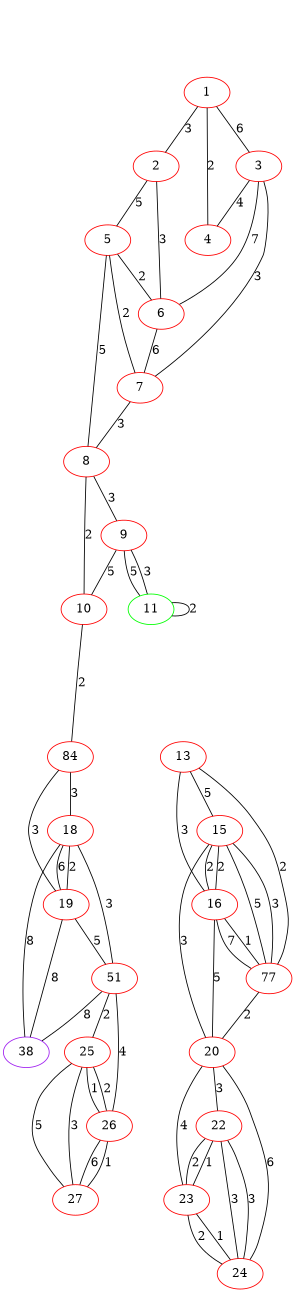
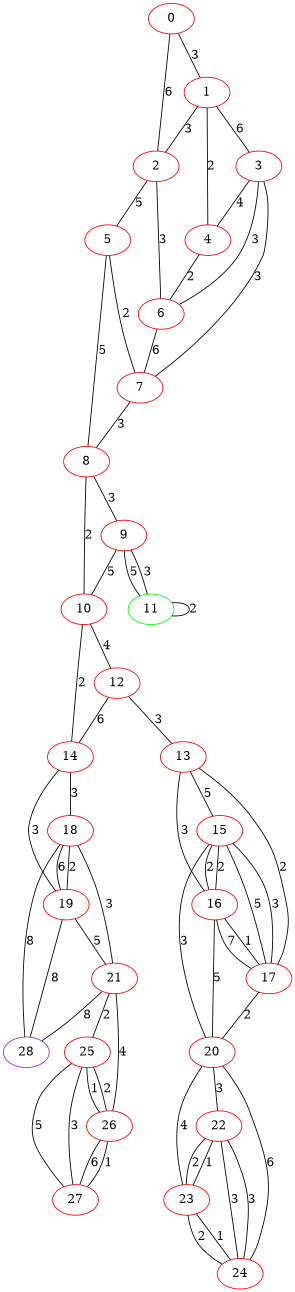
  graph {
    node [color=red weight=1]
+   0
    1
    2
    3
    4
    5
    6
    7
    8
    9
    10
    11 [color=green weight=2]
-   14 [label=84]
+   12
+   14
    13
    18
    19
    15
    16
-   17 [label=77]
+   17
    20
-   21 [label=51]
-   28 [color=purple weight=4 label=38]
+   21
+   28 [color=purple weight=4]
    22
    23
    24
    25
    26
    27
+   0 -- 1 [label=3]
+   0 -- 2 [label=6]
    1 -- 2 [label=3]
    1 -- 3 [label=6]
    1 -- 4 [label=2]
    2 -- 5 [label=5]
    2 -- 6 [label=3]
    3 -- 4 [label=4]
-   3 -- 6 [label=7]
+   3 -- 6 [label=3]
    3 -- 7 [label=3]
-   5 -- 6 [label=2]
+   4 -- 6 [label=2]
    5 -- 7 [label=2]
    5 -- 8 [label=5]
    6 -- 7 [label=6]
    7 -- 8 [label=3]
    8 -- 9 [label=3]
    8 -- 10 [label=2]
    9 -- 10 [label=5]
    9 -- 11 [label=5]
    9 -- 11 [label=3]
+   10 -- 12 [label=4]
    10 -- 14 [label=2]
    11 -- 11 [label=2]
+   12 -- 14 [label=6]
+   12 -- 13 [label=3]
    14 -- 18 [label=3]
    14 -- 19 [label=3]
    13 -- 15 [label=5]
    13 -- 16 [label=3]
    13 -- 17 [label=2]
    18 -- 19 [label=6]
    18 -- 19 [label=2]
    18 -- 21 [label=3]
    18 -- 28 [label=8]
    19 -- 21 [label=5]
    19 -- 28 [label=8]
    15 -- 16 [label=2]
    15 -- 16 [label=2]
    15 -- 17 [label=5]
    15 -- 17 [label=3]
    15 -- 20 [label=3]
    16 -- 17 [label=7]
    16 -- 17 [label=1]
    16 -- 20 [label=5]
    17 -- 20 [label=2]
    20 -- 22 [label=3]
    20 -- 23 [label=4]
    20 -- 24 [label=6]
    21 -- 28 [label=8]
    21 -- 25 [label=2]
    21 -- 26 [label=4]
    22 -- 23 [label=2]
    22 -- 23 [label=1]
    22 -- 24 [label=3]
    22 -- 24 [label=3]
    23 -- 24 [label=1]
    23 -- 24 [label=2]
    25 -- 26 [label=1]
    25 -- 26 [label=2]
    25 -- 27 [label=5]
    25 -- 27 [label=3]
    26 -- 27 [label=6]
    26 -- 27 [label=1]
  }
